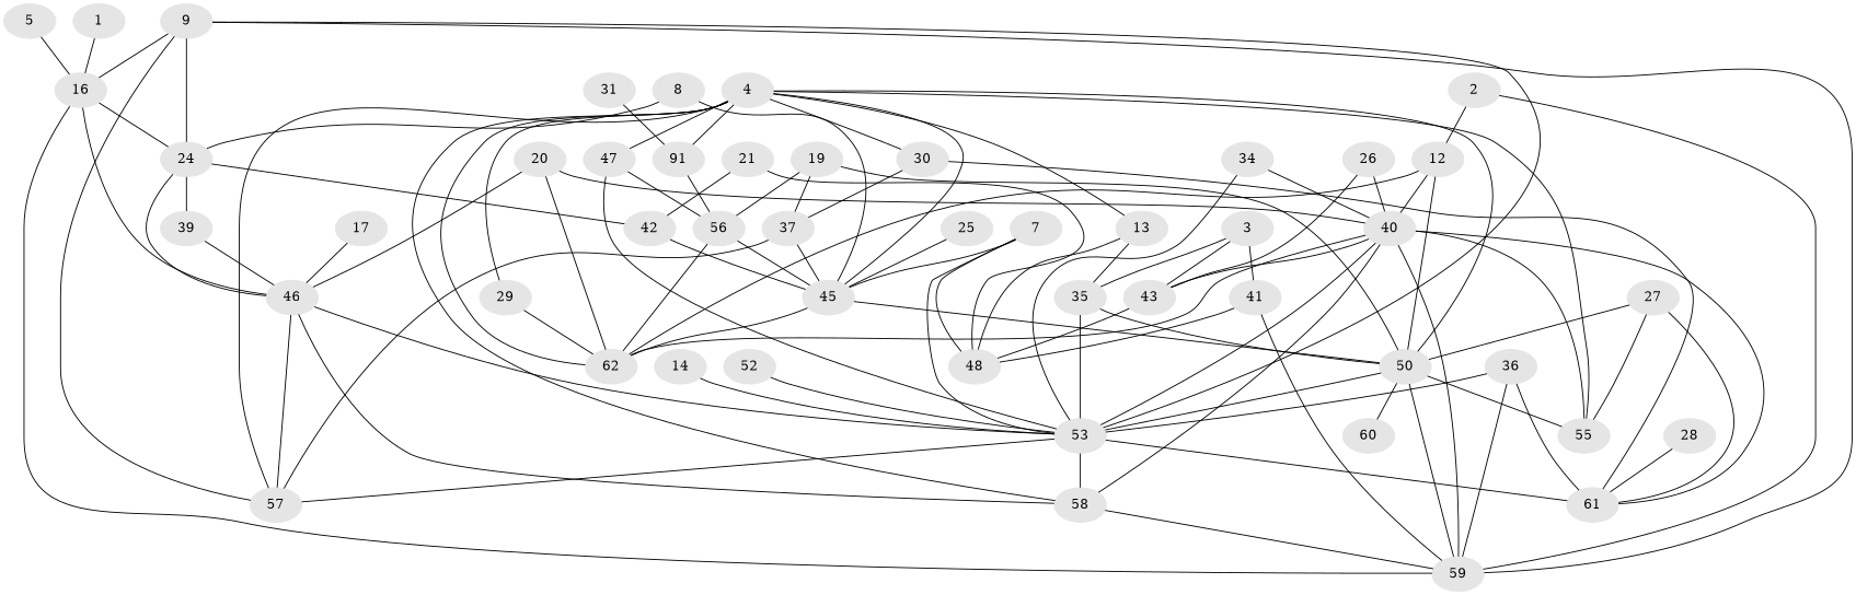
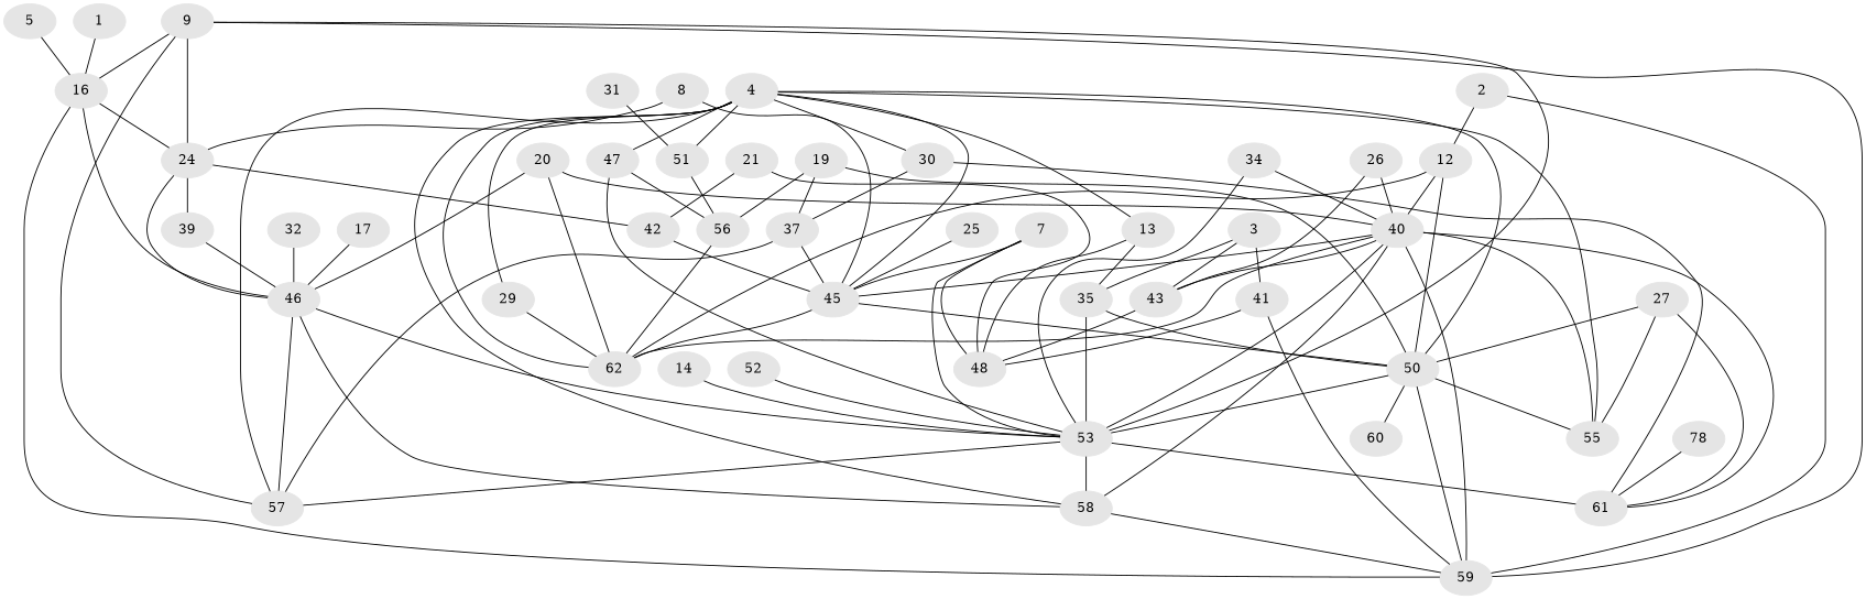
  graph {
    node [color=gray90 style=filled]
    edge [weight=1.0]
    1
    16
    59
    24
    46
    2
    12
    50
    62
    40
    3
    35
    41
    43
    53
    48
    4
    13
    29
    30
    45
    47
-   51 [label=91]
+   51
    55
    57
    58
    37
    61
    56
    60
    5
    7
    8
    42
    39
    9
    14
    17
    19
    20
    21
    25
    26
    27
-   28
+   28 [label=78]
    31
+   32
    34
-   36
    52
    1 -- 16
    16 -- 59
    16 -- 24
    16 -- 46
    24 -- 46
    24 -- 42
    24 -- 39
    46 -- 53
    46 -- 57
    46 -- 58
    2 -- 59
    2 -- 12
    12 -- 50
    12 -- 62
    12 -- 40
    50 -- 59 [weight=2.0]
    50 -- 53
    50 -- 55
    50 -- 60
    40 -- 59 [weight=2.0]
    40 -- 62
    40 -- 43
    40 -- 53
-   56 -- 45
+   40 -- 45
    40 -- 55
    40 -- 58
    40 -- 61
    3 -- 35
    3 -- 41
    3 -- 43
    35 -- 50
    35 -- 53 [weight=2.0]
    41 -- 59
    41 -- 48
    43 -- 48
    53 -- 57
    53 -- 58
    53 -- 61 [weight=3.0]
    4 -- 50
    4 -- 62
    4 -- 13
    4 -- 29
    4 -- 30
    4 -- 45
    4 -- 47
    4 -- 51
    4 -- 55
    4 -- 57
    4 -- 58
    13 -- 35 [weight=2.0]
    13 -- 48
    29 -- 62
    30 -- 37
    30 -- 61
    45 -- 50
    45 -- 62
    47 -- 53
    47 -- 56
    51 -- 56
    58 -- 59
    37 -- 45
    37 -- 57
    56 -- 62
    5 -- 16
    7 -- 53
    7 -- 48
    7 -- 45
    8 -- 24
    8 -- 45
    42 -- 45
    39 -- 46
    9 -- 16
    9 -- 59
    9 -- 24
    9 -- 53
    9 -- 57
    14 -- 53
    17 -- 46
    19 -- 50
    19 -- 37
    19 -- 56
    20 -- 46
    20 -- 62
    20 -- 40
    21 -- 48
    21 -- 42
    25 -- 45
    26 -- 40 [weight=2.0]
    26 -- 43
    27 -- 50
    27 -- 55
    27 -- 61
    28 -- 61
    31 -- 51
+   32 -- 46
    34 -- 40
    34 -- 53
-   36 -- 59 [weight=2.0]
-   36 -- 53
-   36 -- 61
    52 -- 53
  }
